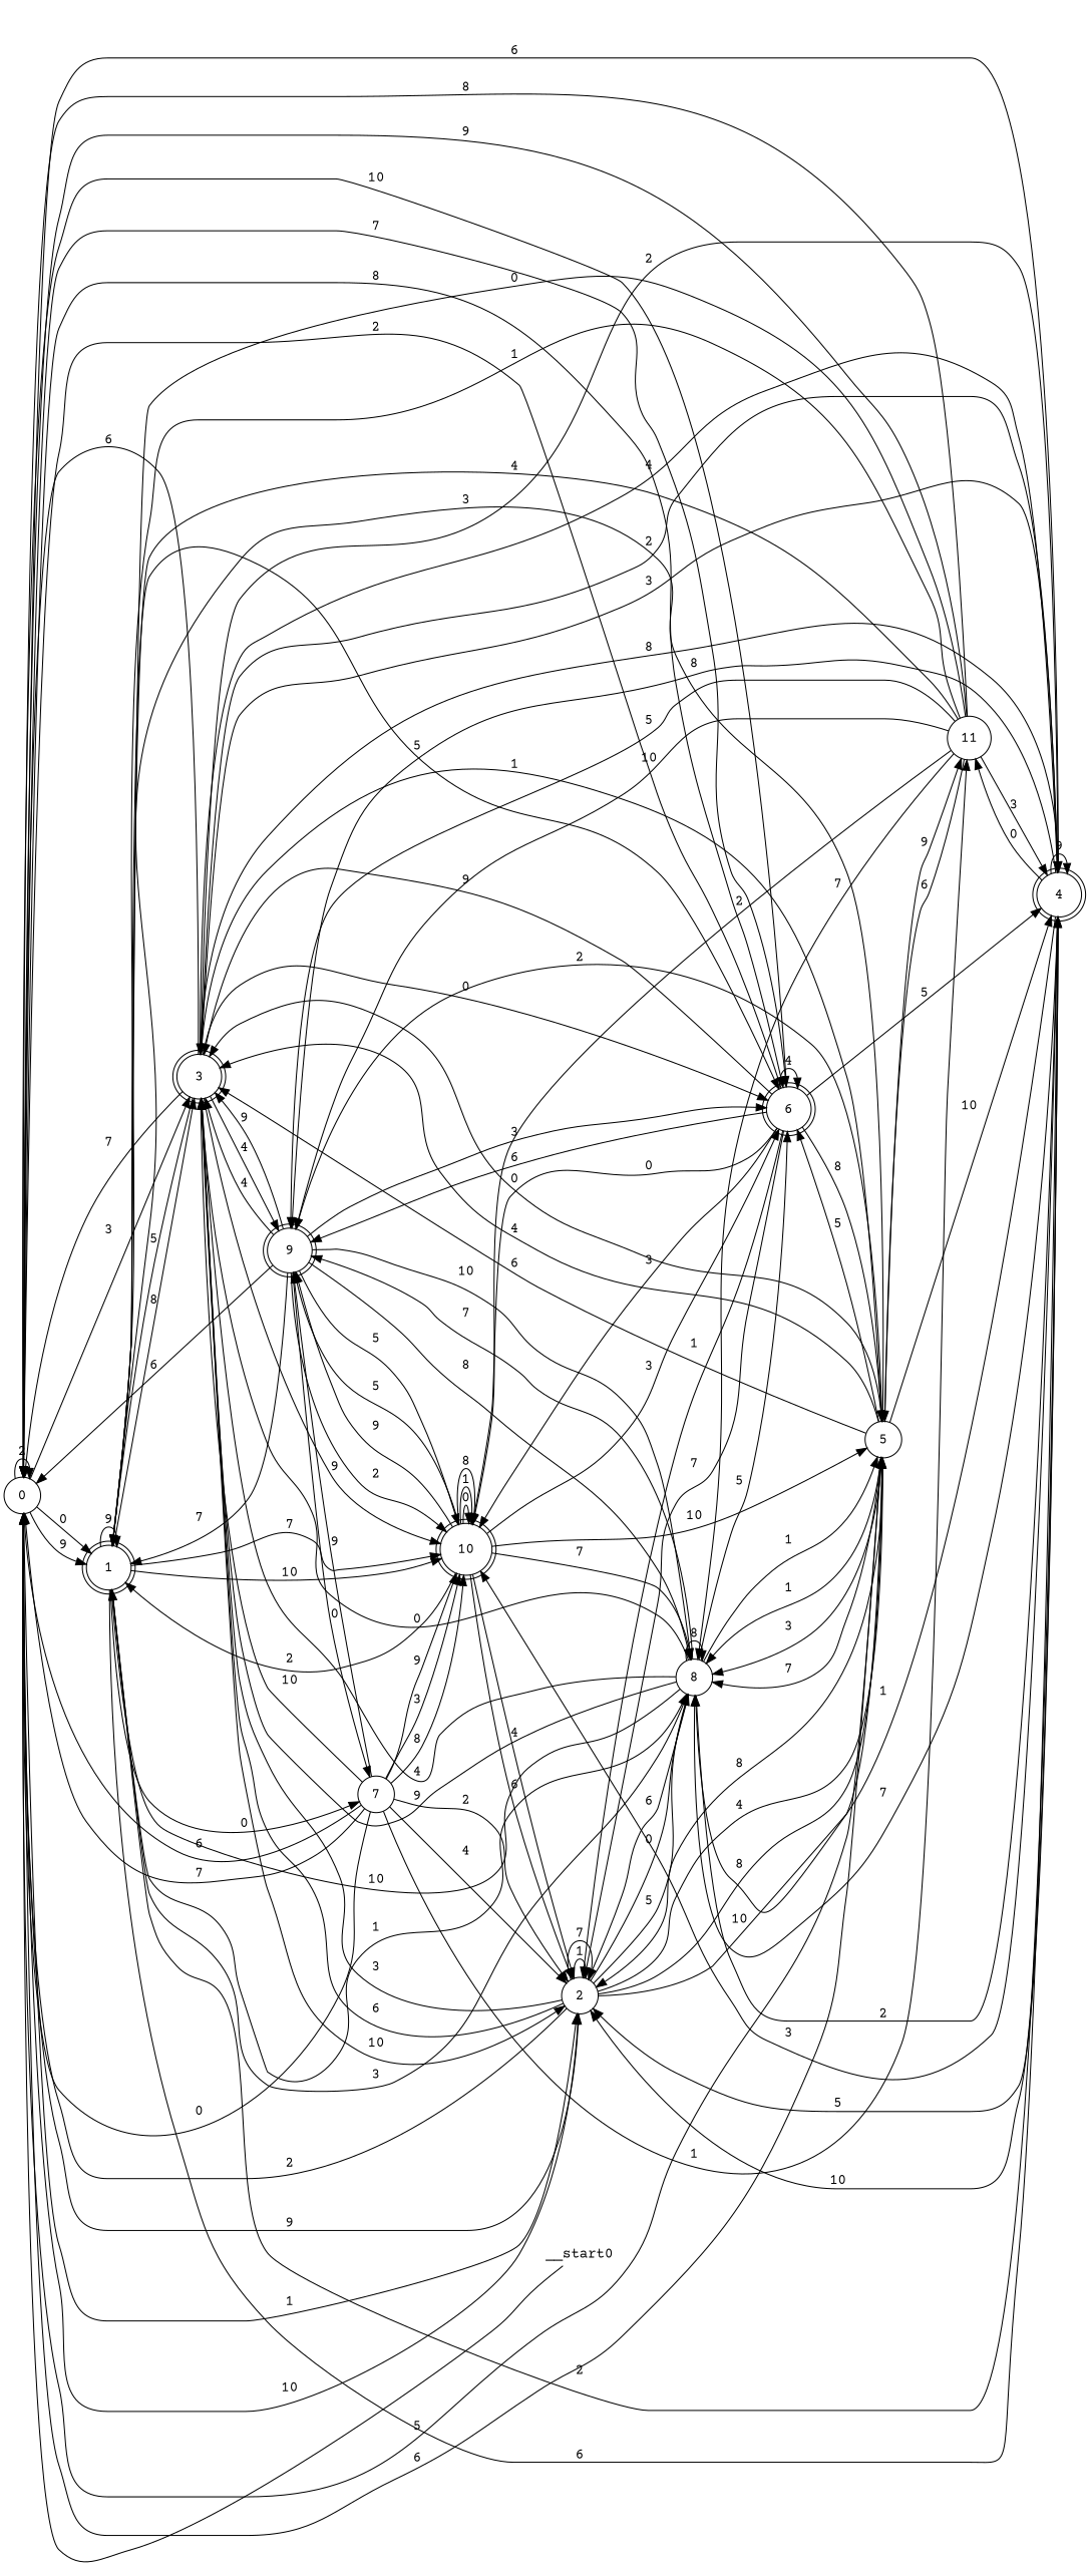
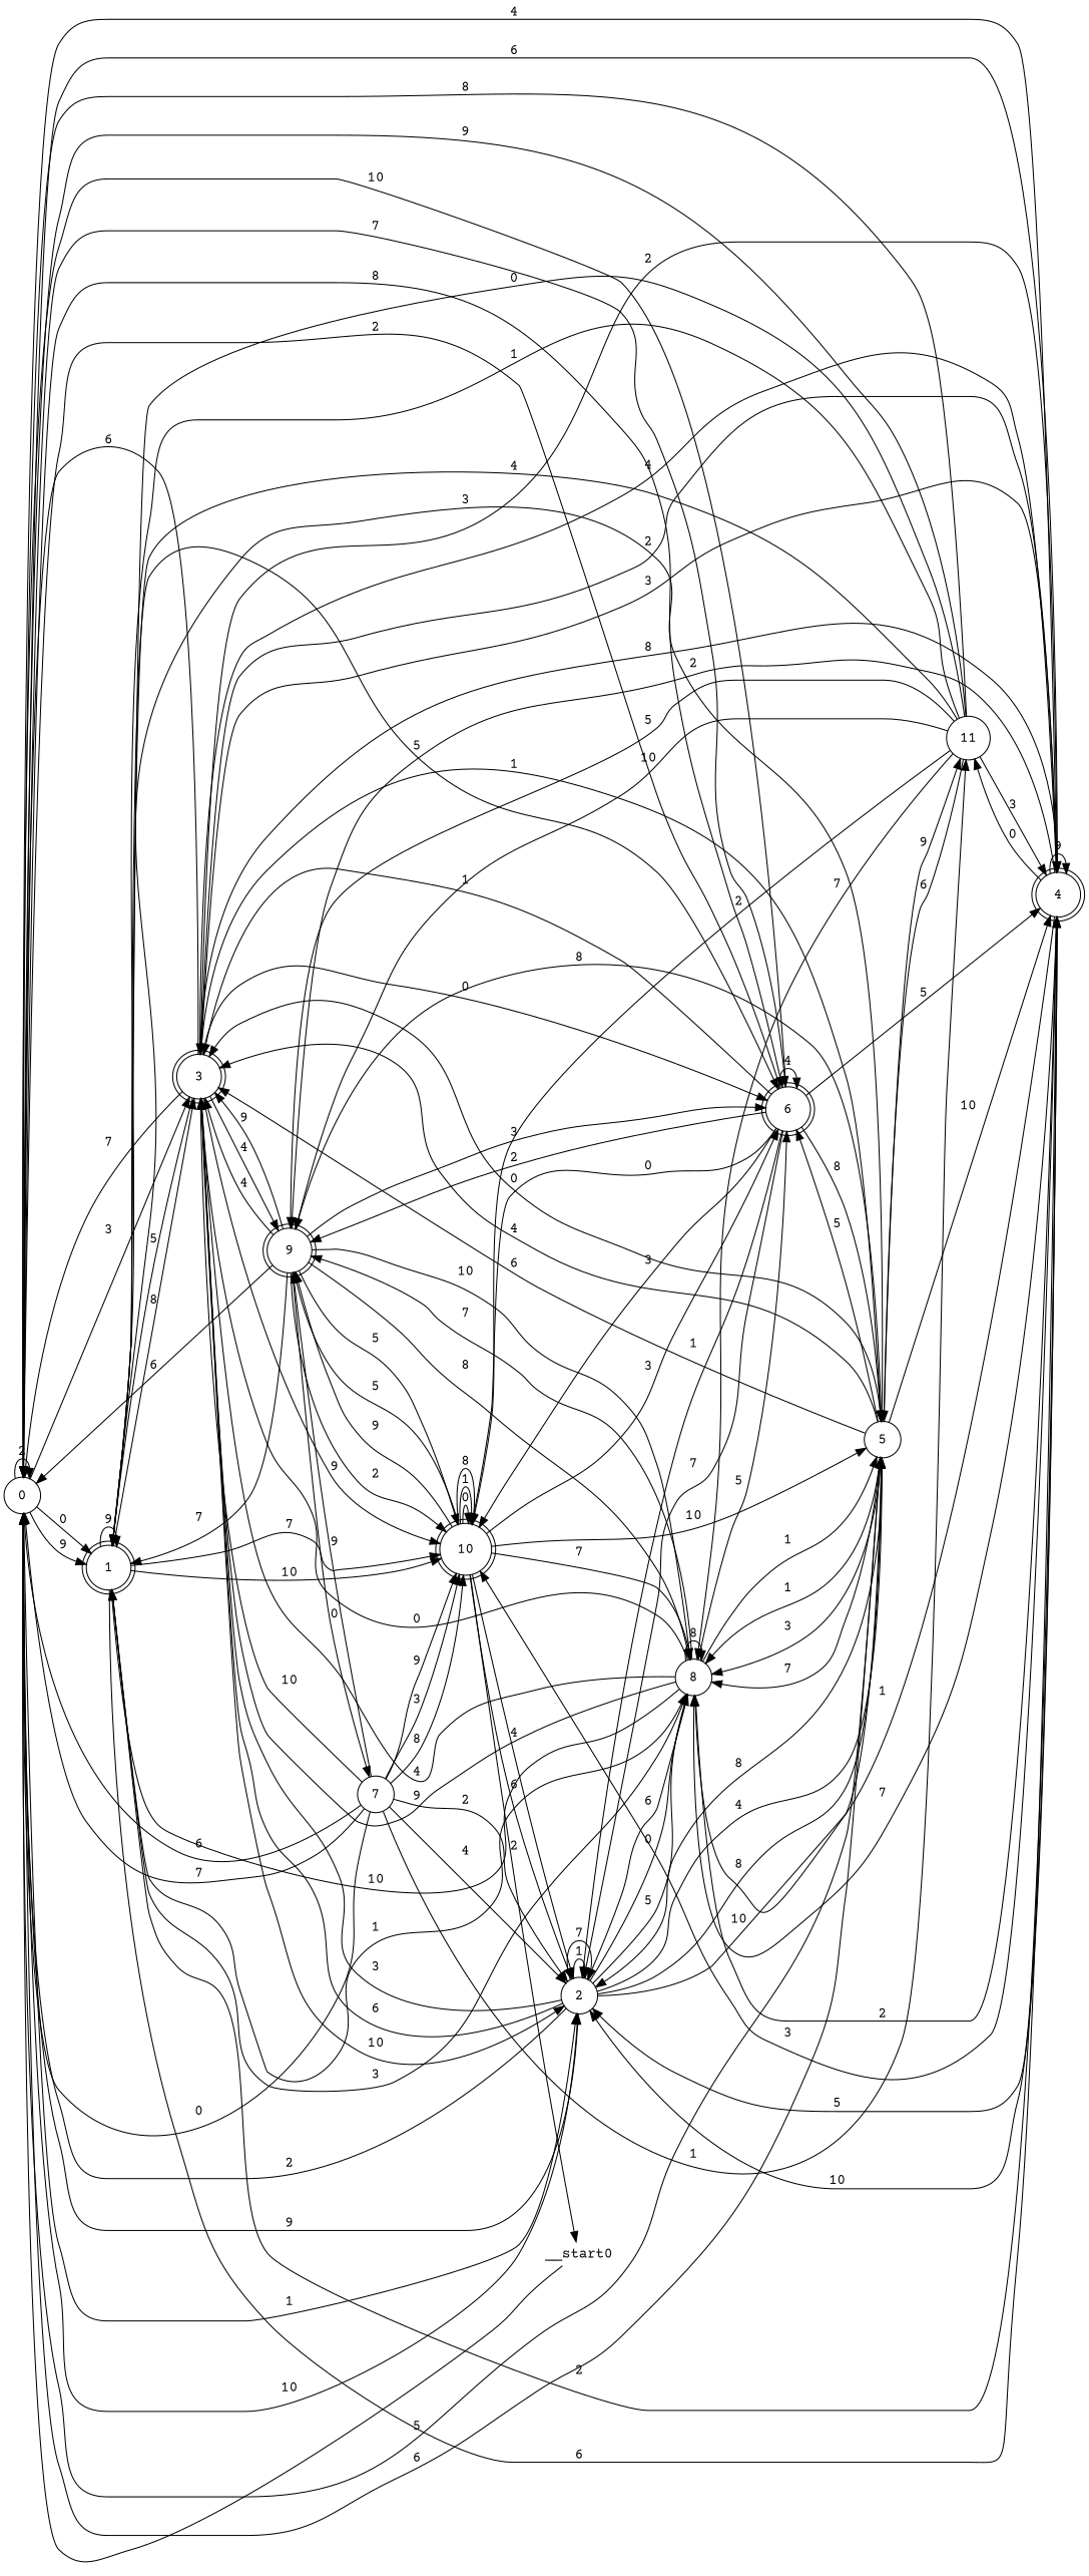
  digraph {
    fontname="Courier Prime"
    rankdir=LR
    node [fontname="Courier Prime" shape=circle]
    edge [fontname="Courier Prime"]
    n1 [label=0]
    n2 [label=1 shape=doublecircle]
    n3 [label=2]
    n4 [label=3 shape=doublecircle]
    n5 [label=4 shape=doublecircle]
    n6 [label=5]
    n7 [label=6 shape=doublecircle]
    n8 [label=7]
    n9 [label=8]
    n10 [label=10 shape=doublecircle]
    n11 [label=9 shape=doublecircle]
    n12 [label=11]
    __start0 [height=0 shape=none width=0]
    n1 -> n1 [label=2]
    n1 -> n2 [label=0]
    n1 -> n2 [label=9]
    n1 -> n3 [label=1]
    n1 -> n3 [label=10]
    n1 -> n4 [label=3]
+   n1 -> n5 [label=4]
    n1 -> n6 [label=5]
    n1 -> n6 [label=6]
    n1 -> n7 [label=7]
    n1 -> n7 [label=8]
    n2 -> n2 [label=9]
    n2 -> n4 [label=8]
    n2 -> n5 [label=2]
    n2 -> n5 [label=6]
    n2 -> n6 [label=3]
    n2 -> n7 [label=5]
-   n2 -> n8 [label=0]
    n2 -> n9 [label=1]
    n2 -> n10 [label=7]
    n2 -> n10 [label=10]
    n3 -> n1 [label=2]
    n3 -> n1 [label=9]
    n3 -> n3 [label=1]
    n3 -> n3 [label=7]
    n3 -> n4 [label=3]
    n3 -> n4 [label=6]
    n3 -> n6 [label=4]
    n3 -> n6 [label=8]
    n3 -> n6 [label=10]
    n3 -> n9 [label=0]
    n3 -> n9 [label=5]
    n4 -> n1 [label=6]
    n4 -> n1 [label=7]
    n4 -> n2 [label=5]
    n4 -> n3 [label=10]
    n4 -> n5 [label=2]
    n4 -> n5 [label=3]
    n4 -> n5 [label=8]
    n4 -> n6 [label=1]
    n4 -> n7 [label=0]
    n4 -> n10 [label=9]
    n4 -> n11 [label=4]
    n5 -> n1 [label=6]
    n5 -> n3 [label=5]
    n5 -> n3 [label=10]
    n5 -> n4 [label=2]
    n5 -> n4 [label=4]
    n5 -> n5 [label=9]
    n5 -> n9 [label=1]
    n5 -> n9 [label=7]
    n5 -> n10 [label=3]
-   n5 -> n11 [label=8]
+   n5 -> n11 [label=2]
    n5 -> n12 [label=0]
    n6 -> n3 [label=8]
    n6 -> n4 [label=0]
    n6 -> n4 [label=4]
    n6 -> n4 [label=6]
    n6 -> n5 [label=10]
    n6 -> n7 [label=5]
    n6 -> n9 [label=1]
    n6 -> n9 [label=3]
    n6 -> n9 [label=7]
-   n6 -> n11 [label=2]
+   n6 -> n11 [label=8]
    n6 -> n12 [label=9]
    n7 -> n1 [label=2]
    n7 -> n1 [label=10]
    n7 -> n3 [label=1]
    n7 -> n3 [label=7]
-   n7 -> n4 [label=9]
+   n7 -> n4 [label=1]
    n7 -> n5 [label=5]
    n7 -> n6 [label=8]
    n7 -> n7 [label=4]
    n7 -> n10 [label=0]
    n7 -> n10 [label=3]
-   n7 -> n11 [label=6]
+   n7 -> n11 [label=2]
    n8 -> n1 [label=0]
    n8 -> n1 [label=6]
    n8 -> n1 [label=7]
    n8 -> n3 [label=2]
    n8 -> n3 [label=4]
    n8 -> n4 [label=10]
    n8 -> n10 [label=3]
    n8 -> n10 [label=8]
    n8 -> n10 [label=9]
    n8 -> n11 [label=9]
    n8 -> n12 [label=1]
    n9 -> n2 [label=3]
    n9 -> n2 [label=10]
    n9 -> n3 [label=6]
    n9 -> n4 [label=0]
    n9 -> n4 [label=4]
    n9 -> n4 [label=9]
    n9 -> n5 [label=2]
    n9 -> n6 [label=1]
    n9 -> n7 [label=5]
    n9 -> n9 [label=8]
    n9 -> n11 [label=7]
-   n10 -> n2 [label=2]
+   n10 -> __start0 [label=2]
    n10 -> n3 [label=4]
    n10 -> n3 [label=6]
    n10 -> n6 [label=10]
    n10 -> n7 [label=3]
    n10 -> n9 [label=7]
    n10 -> n10 [label=0]
    n10 -> n10 [label=1]
    n10 -> n10 [label=8]
    n10 -> n11 [label=5]
    n10 -> n11 [label=9]
    n11 -> n1 [label=6]
    n11 -> n2 [label=7]
    n11 -> n4 [label=4]
    n11 -> n4 [label=9]
    n11 -> n7 [label=3]
    n11 -> n8 [label=0]
    n11 -> n9 [label=8]
    n11 -> n9 [label=10]
    n11 -> n10 [label=2]
    n11 -> n10 [label=5]
    n12 -> n1 [label=8]
    n12 -> n1 [label=9]
    n12 -> n2 [label=0]
    n12 -> n2 [label=1]
    n12 -> n2 [label=4]
    n12 -> n5 [label=3]
    n12 -> n6 [label=6]
    n12 -> n9 [label=7]
    n12 -> n10 [label=2]
    n12 -> n11 [label=5]
    n12 -> n11 [label=10]
    __start0 -> n1
  }
